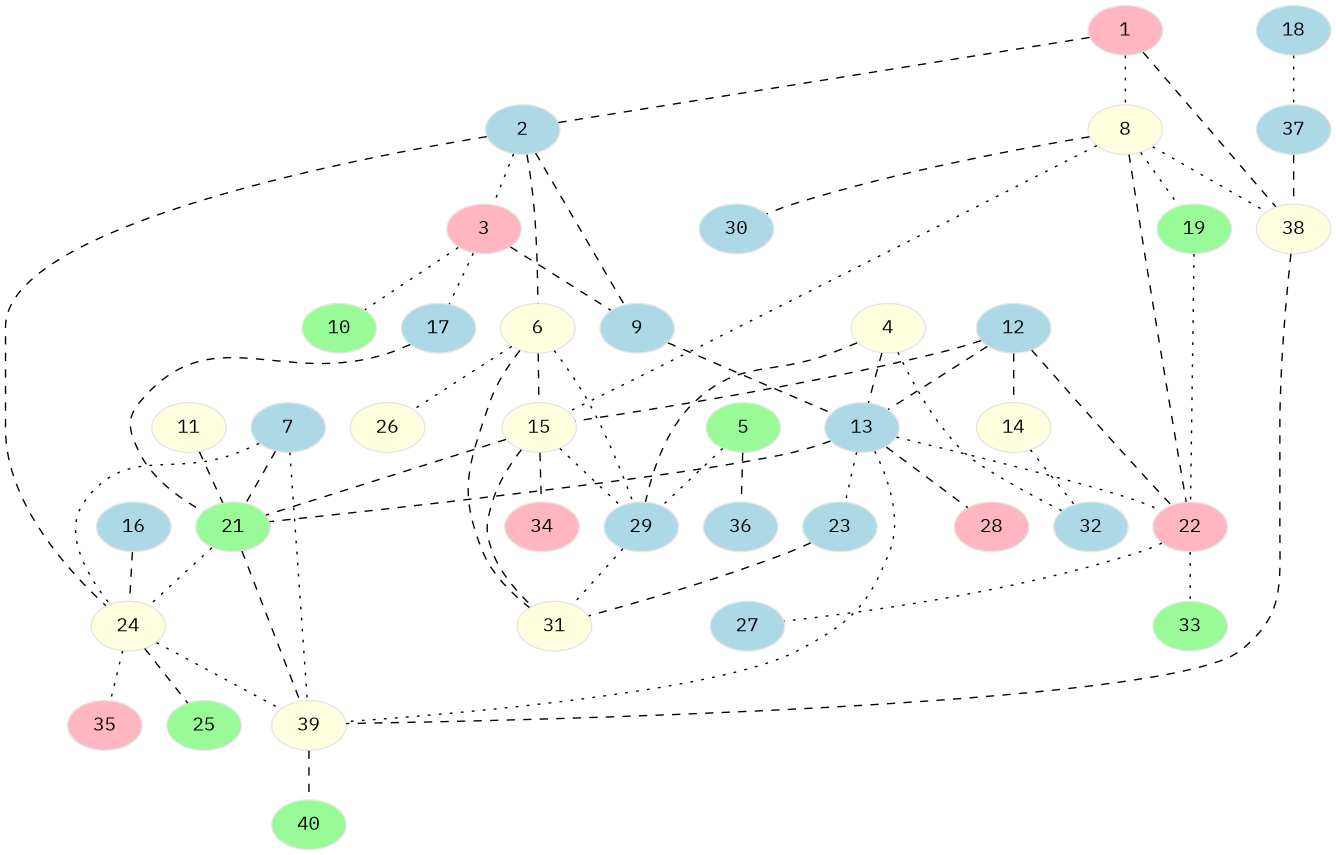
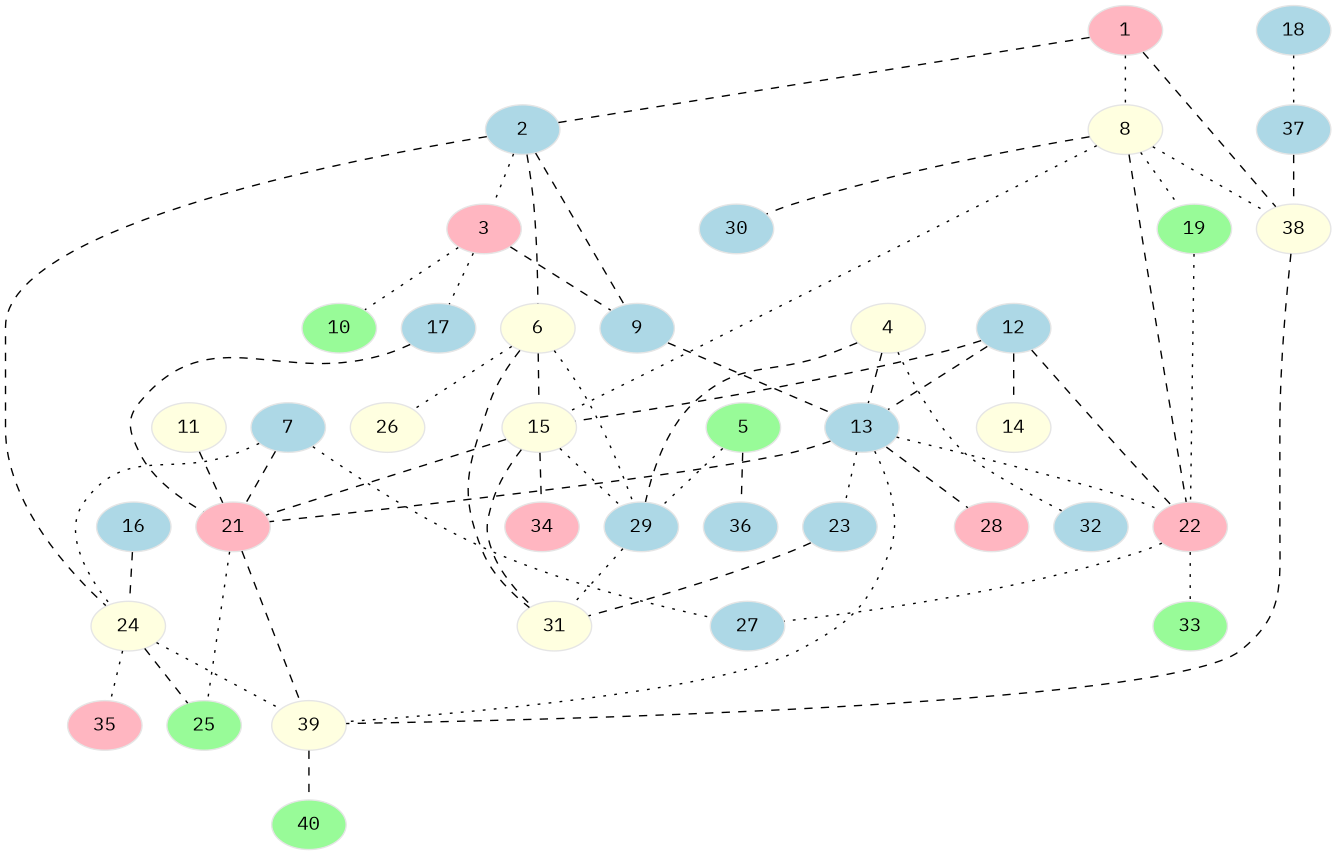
  graph {
    fontname="IBM Plex Mono"
    node [color=gray90 fillcolor=lightblue fontname="IBM Plex Mono" style=filled]
    edge [fontname="IBM Plex Mono" style=dashed weight=1.0]
    1 [fillcolor=lightpink]
    2
    8 [fillcolor=lightyellow]
    38 [fillcolor=lightyellow]
    3 [fillcolor=lightpink]
    6 [fillcolor=lightyellow]
    9
    24 [fillcolor=lightyellow]
    15 [fillcolor=lightyellow]
    19 [fillcolor=palegreen]
    22 [fillcolor=lightpink]
    30
    39 [fillcolor=lightyellow]
    10 [fillcolor=palegreen]
    17
    29
    26 [fillcolor=lightyellow]
    31 [fillcolor=lightyellow]
    13
    25 [fillcolor=palegreen]
    35 [fillcolor=lightpink]
-   21 [fillcolor=palegreen]
+   21 [fillcolor=lightpink]
    4 [fillcolor=lightyellow]
    32
    23
    28 [fillcolor=lightpink]
    5 [fillcolor=palegreen]
    36
    34 [fillcolor=lightpink]
    7
    40 [fillcolor=palegreen]
    27
    33 [fillcolor=palegreen]
    11 [fillcolor=lightyellow]
    12
    14 [fillcolor=lightyellow]
    16
    18
    37
    1 -- 2
    1 -- 8 [style=dotted weight=2.0]
    1 -- 38 [weight=2.0]
    2 -- 3 [style=dotted weight=2.0]
    2 -- 6
    2 -- 9
    2 -- 24
    8 -- 38 [style=dotted]
    8 -- 15 [style=dotted]
    8 -- 19 [style=dotted]
    8 -- 22
    8 -- 30
    38 -- 39
    3 -- 9 [weight=2.0]
    3 -- 10 [style=dotted]
    3 -- 17 [style=dotted]
    6 -- 15
    6 -- 29 [style=dotted]
    6 -- 26 [style=dotted]
    6 -- 31
    9 -- 13
    24 -- 39 [style=dotted]
    24 -- 25
    24 -- 35 [style=dotted]
    15 -- 29 [style=dotted]
    15 -- 31
    15 -- 21
    15 -- 34
    19 -- 22 [style=dotted]
    22 -- 27 [style=dotted]
    22 -- 33 [style=dotted]
    39 -- 40
    17 -- 21
    29 -- 31 [style=dotted]
    13 -- 22 [style=dotted weight=2.0]
    13 -- 39 [style=dotted]
    13 -- 21
    13 -- 23 [style=dotted]
    13 -- 28
-   21 -- 24 [style=dotted]
+   21 -- 25 [style=dotted]
    21 -- 39
    4 -- 29
    4 -- 13
    4 -- 32 [style=dotted]
    23 -- 31
    5 -- 29 [style=dotted]
    5 -- 36
    7 -- 24 [style=dotted]
-   7 -- 39 [style=dotted]
+   7 -- 27 [style=dotted]
    7 -- 21
    11 -- 21
    12 -- 15
    12 -- 22 [weight=2.0]
    12 -- 13
    12 -- 14
-   14 -- 32 [style=dotted]
    16 -- 24
    18 -- 37 [style=dotted]
    37 -- 38
  }
